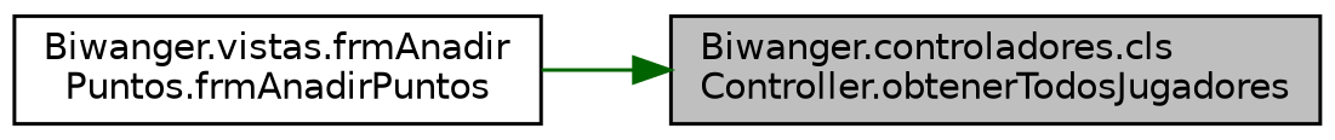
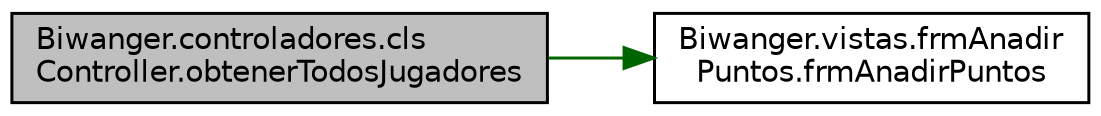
  digraph {
    rankdir=RL
    node [color=black fontname=Helvetica fontsize=10 shape=record style=filled]
    n1 [fillcolor=grey75 fontcolor=black height=0.2 label="Biwanger.controladores.cls\lController.obtenerTodosJugadores" width=0.4]
    n2 [fillcolor=white height=0.2 label="Biwanger.vistas.frmAnadir\lPuntos.frmAnadirPuntos" width=0.4]
-   n1 -> n2 [color=darkgreen dir=back fontname=Helvetica fontsize=10 labelfontname=Helvetica labelfontsize=10 style=solid]
+   n2 -> n1 [color=darkgreen dir=back fontname=Helvetica fontsize=10 labelfontname=Helvetica labelfontsize=10 style=solid]
  }
